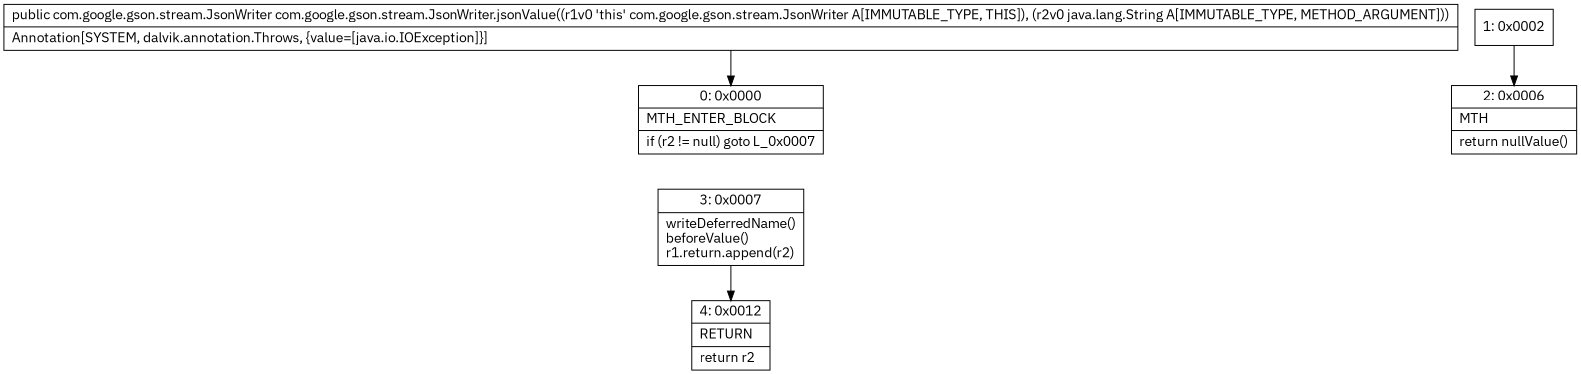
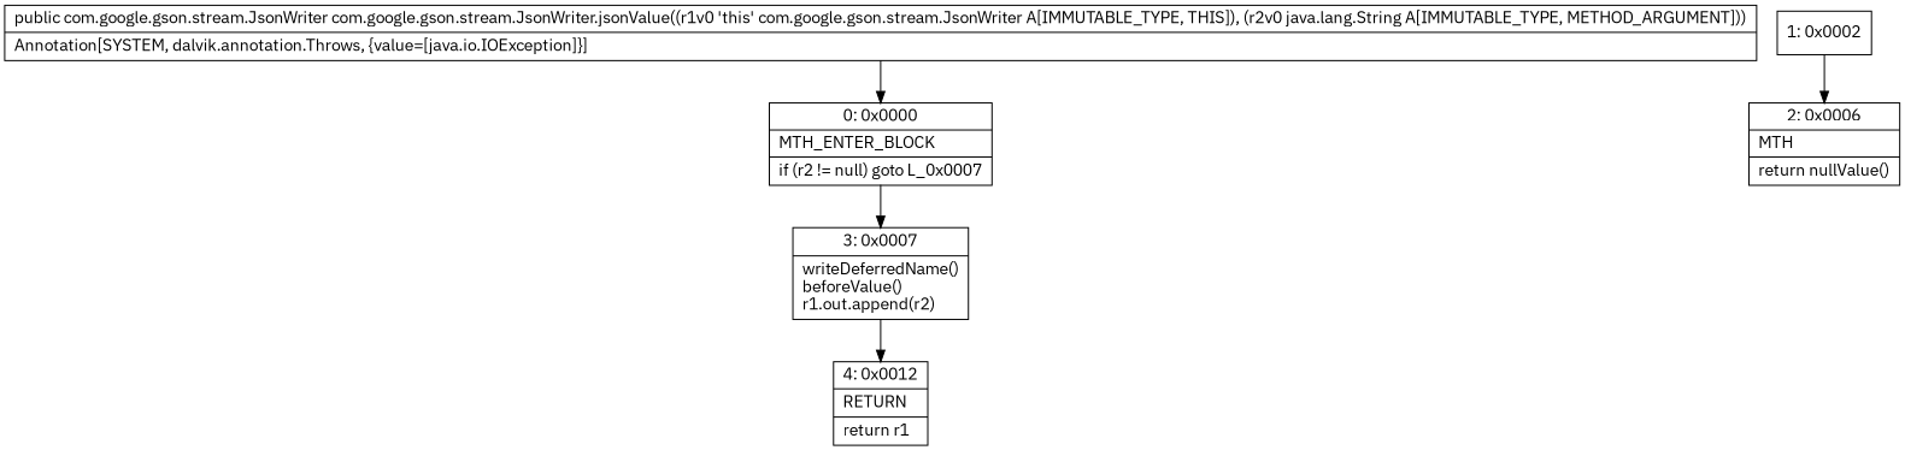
  digraph {
    fontname="IBM Plex Sans"
    node [fontname="IBM Plex Sans" shape=record]
    edge [fontname="IBM Plex Sans"]
    n1 [label="{0\:\ 0x0000|MTH_ENTER_BLOCK\l|if (r2 != null) goto L_0x0007\l}"]
-   n2 [label="{3\:\ 0x0007|writeDeferredName()\lbeforeValue()\lr1.return.append(r2)\l}"]
+   n2 [label="{3\:\ 0x0007|writeDeferredName()\lbeforeValue()\lr1.out.append(r2)\l}"]
    n3 [label="{1\:\ 0x0002}"]
    n4 [label="{2\:\ 0x0006|MTH\l|return nullValue()\l}"]
-   n5 [label="{4\:\ 0x0012|RETURN\l|return r2\l}"]
+   n5 [label="{4\:\ 0x0012|RETURN\l|return r1\l}"]
    n6 [label="{public com.google.gson.stream.JsonWriter com.google.gson.stream.JsonWriter.jsonValue((r1v0 'this' com.google.gson.stream.JsonWriter A[IMMUTABLE_TYPE, THIS]), (r2v0 java.lang.String A[IMMUTABLE_TYPE, METHOD_ARGUMENT]))  | Annotation[SYSTEM, dalvik.annotation.Throws, \{value=[java.io.IOException]\}]\l}"]
+   n1 -> n2
    n2 -> n5
    n3 -> n4
    n6 -> n1
  }
